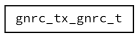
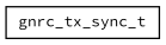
  digraph {
    rankdir=LR
    fontname="Source Code Pro"
-   n1 [color=black fillcolor=white fontname="Source Code Pro" fontsize=10 height=0.2 label=gnrc_tx_gnrc_t shape=record style=filled width=0.4]
+   n1 [color=black fillcolor=white fontname="Source Code Pro" fontsize=10 height=0.2 label=gnrc_tx_sync_t shape=record style=filled width=0.4]
  }
